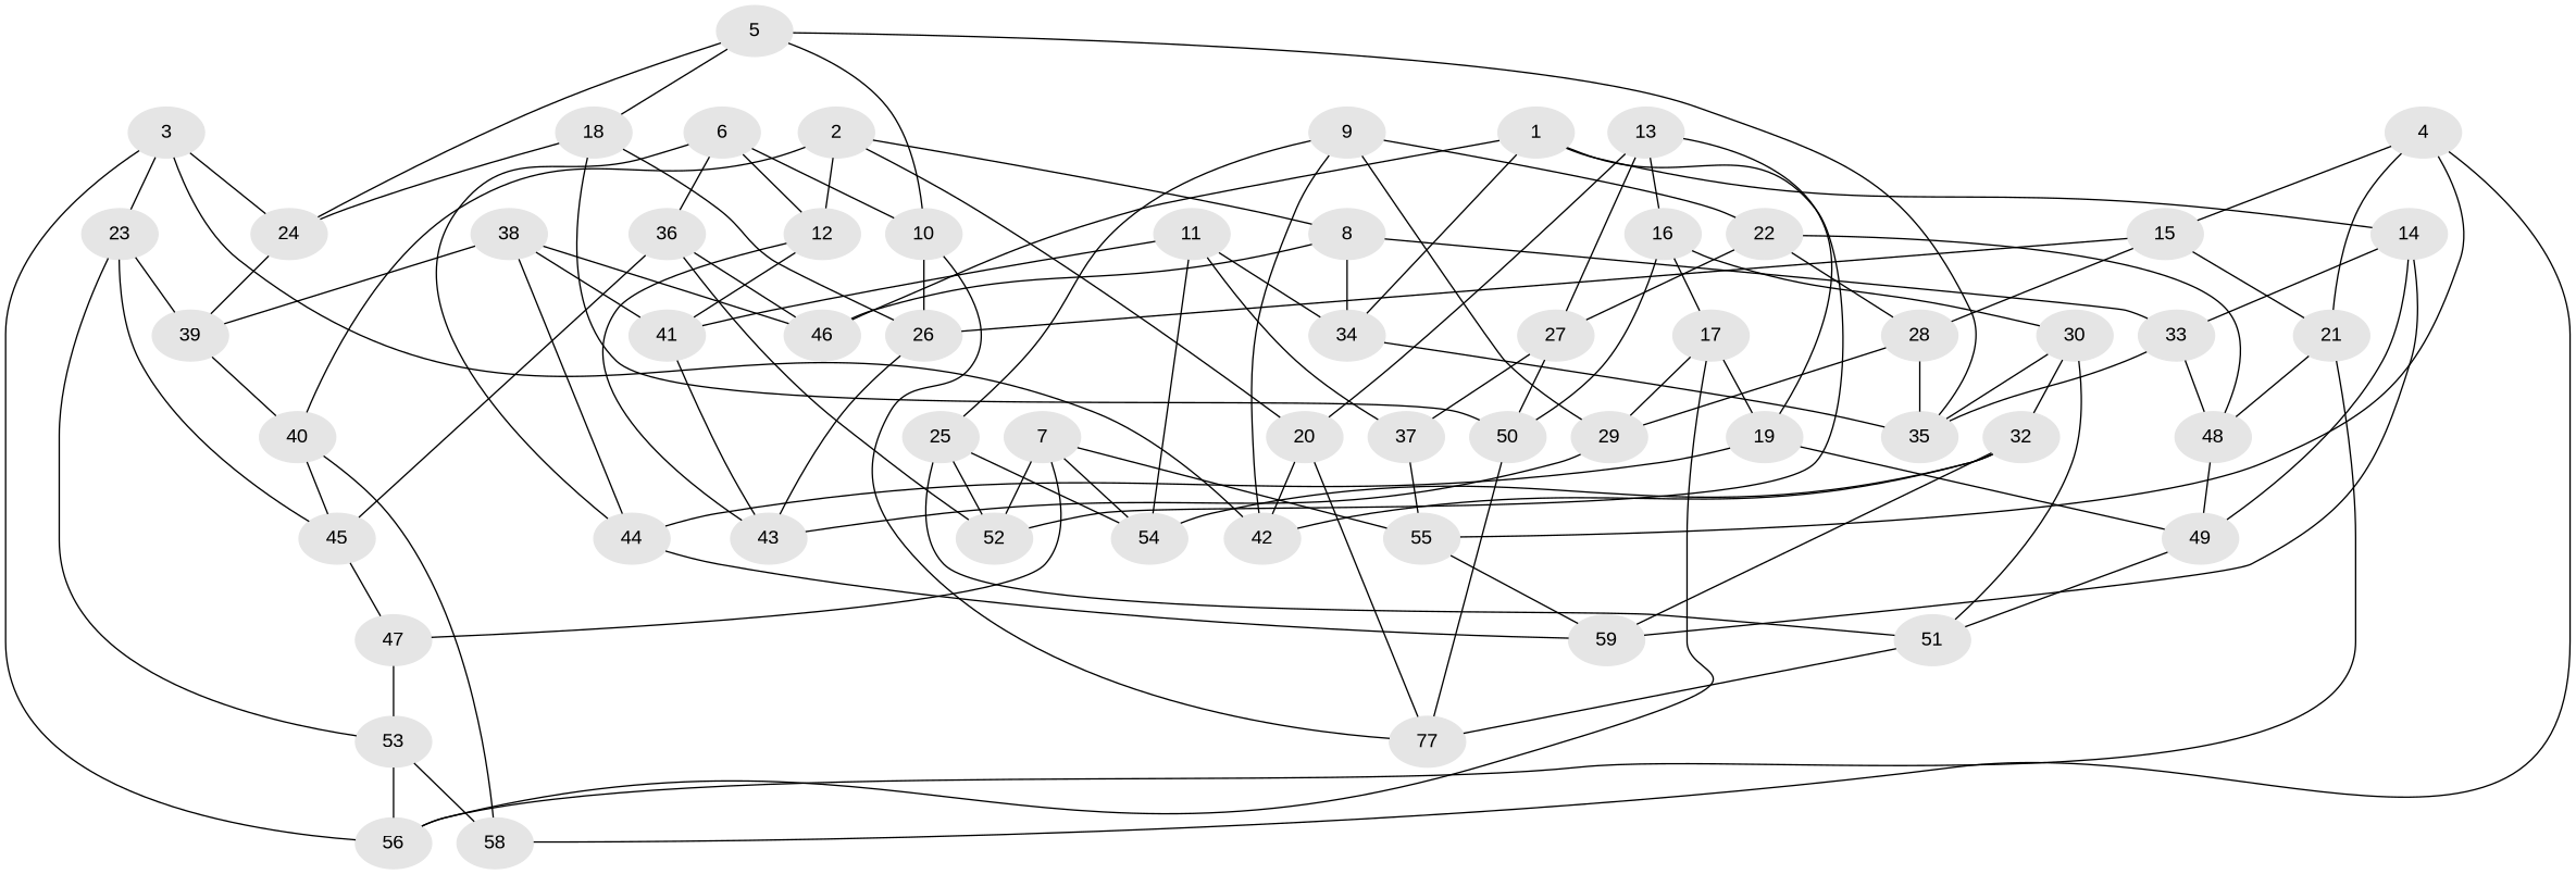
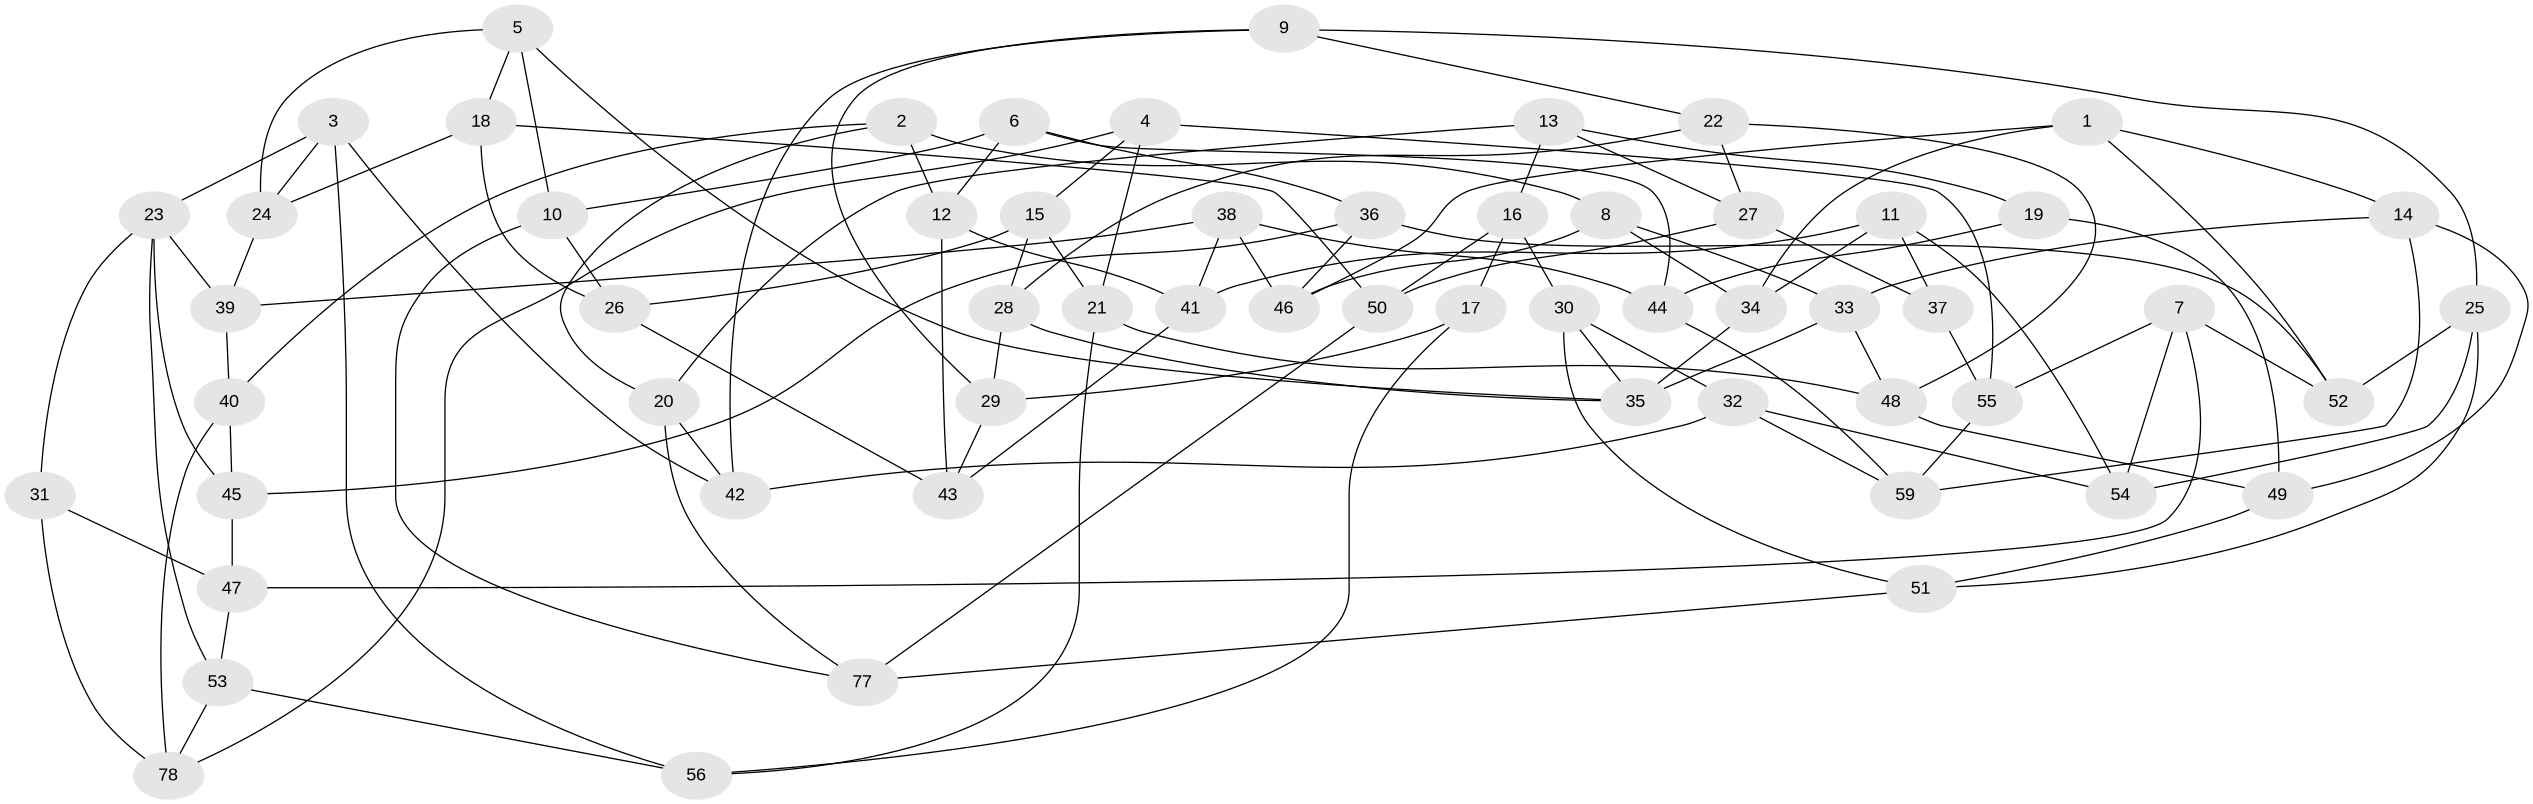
  graph {
    fontname="Liberation Sans"
    node [color=gray90 fontname="Liberation Sans" style=filled]
    edge [fontname="Liberation Sans"]
    1
    14
    34
    46
    52
    33
    49
    59
    35
    2
    8
    12
    20
    40
    41
    43
    42
    n18 [label=77]
-   58
+   58 [label=78]
    45
    3
    23
    24
    56
+   31
    53
    39
    4
    15
    21
    55
    26
    28
    48
    5
    10
    18
    50
    6
    36
    44
    7
    47
    54
    9
    22
    25
    29
    27
    51
    11
    37
    13
    16
    19
    17
    30
    32
    38
    1 -- 14
    1 -- 34
    1 -- 46
    1 -- 52
    14 -- 33
    14 -- 49
    14 -- 59
    34 -- 35
    33 -- 35
    33 -- 48
    49 -- 51
    2 -- 8
    2 -- 12
    2 -- 20
    2 -- 40
    8 -- 34
    8 -- 46
    8 -- 33
    12 -- 41
    12 -- 43
    20 -- 42
    20 -- n18
    40 -- 58
    40 -- 45
    41 -- 43
    45 -- 47
    3 -- 42
    3 -- 23
    3 -- 24
    3 -- 56
    23 -- 45
+   23 -- 31
    23 -- 53
    23 -- 39
    24 -- 39
+   31 -- 58
+   31 -- 47
    53 -- 58
    53 -- 56
    39 -- 40
    4 -- 58
    4 -- 15
    4 -- 21
    4 -- 55
    15 -- 21
    15 -- 26
    15 -- 28
    21 -- 56
    21 -- 48
    55 -- 59
    26 -- 43
    28 -- 35
    28 -- 29
    48 -- 49
    5 -- 35
    5 -- 24
    5 -- 10
    5 -- 18
    10 -- n18
    10 -- 26
    18 -- 24
    18 -- 26
    18 -- 50
    50 -- n18
    6 -- 12
    6 -- 10
    6 -- 36
    6 -- 44
    36 -- 46
    36 -- 52
    36 -- 45
    44 -- 59
    7 -- 52
    7 -- 55
    7 -- 47
    7 -- 54
    47 -- 53
    9 -- 42
    9 -- 22
    9 -- 25
    9 -- 29
    22 -- 28
    22 -- 48
    22 -- 27
    25 -- 52
    25 -- 54
    25 -- 51
    29 -- 43
    27 -- 50
    27 -- 37
    51 -- n18
    11 -- 34
    11 -- 41
    11 -- 54
    11 -- 37
    37 -- 55
    13 -- 20
    13 -- 27
    13 -- 16
    13 -- 19
    16 -- 50
    16 -- 17
    16 -- 30
    19 -- 49
    19 -- 44
    17 -- 56
    17 -- 29
-   17 -- 19
    30 -- 35
    30 -- 51
    30 -- 32
    32 -- 59
    32 -- 42
    32 -- 54
    38 -- 46
    38 -- 41
    38 -- 39
    38 -- 44
  }
